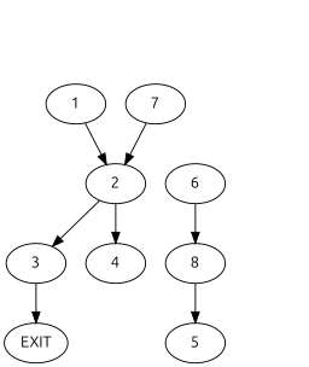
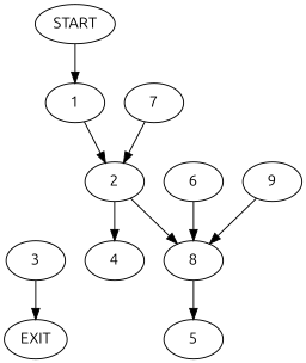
  digraph {
    fontname=Ubuntu
    node [fontname=Ubuntu]
    edge [fontname=Ubuntu]
+   n1 [label=START]
    1
    2
    n4 [label=EXIT]
    3
    4
    6
    8
    7
    5
+   9
+   n1 -> 1
    1 -> 2
-   2 -> 3
+   2 -> 8
    2 -> 4
    3 -> n4
    6 -> 8
    8 -> 5
    7 -> 2
+   9 -> 8
  }
